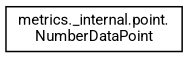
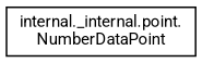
  digraph {
    rankdir=LR
    fontname=Roboto
-   n1 [color=black fillcolor=white fontname=Roboto fontsize=10 height=0.2 label="metrics._internal.point.\lNumberDataPoint" shape=record style=filled width=0.4]
+   n1 [color=black fillcolor=white fontname=Roboto fontsize=10 height=0.2 label="internal._internal.point.\lNumberDataPoint" shape=record style=filled width=0.4]
  }
